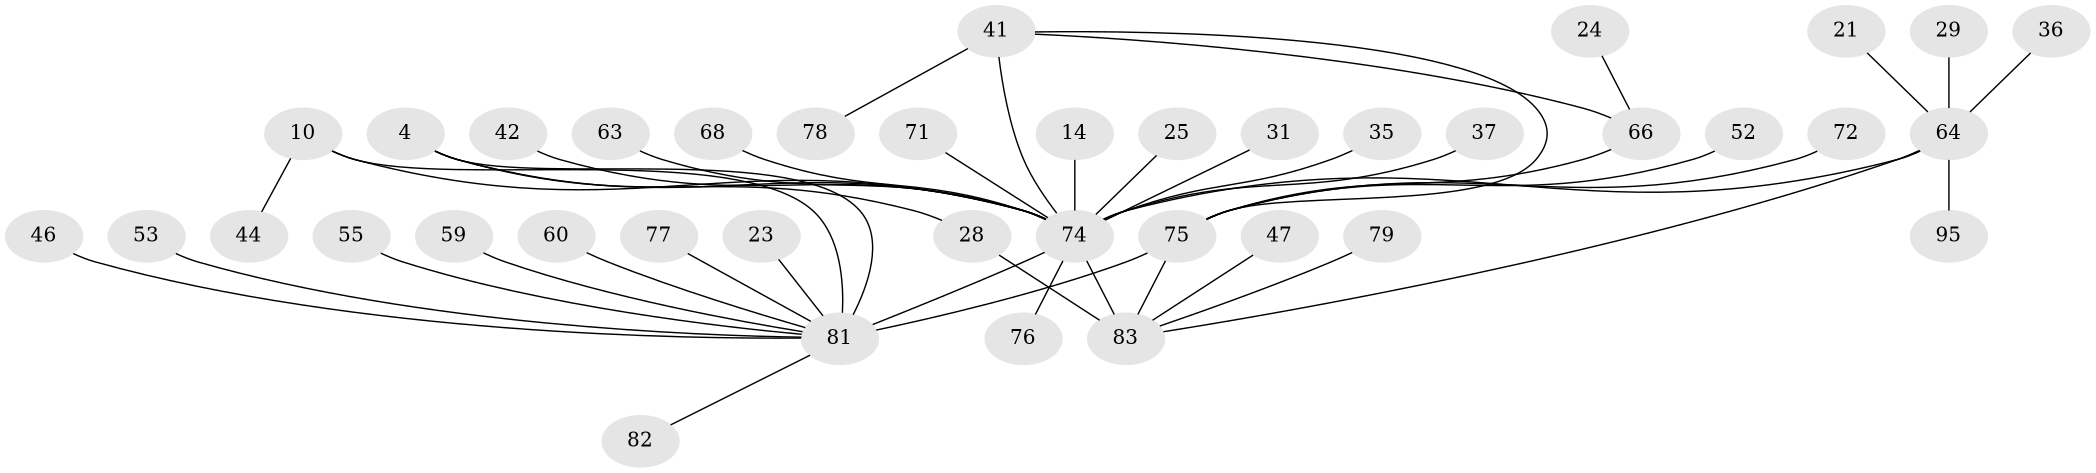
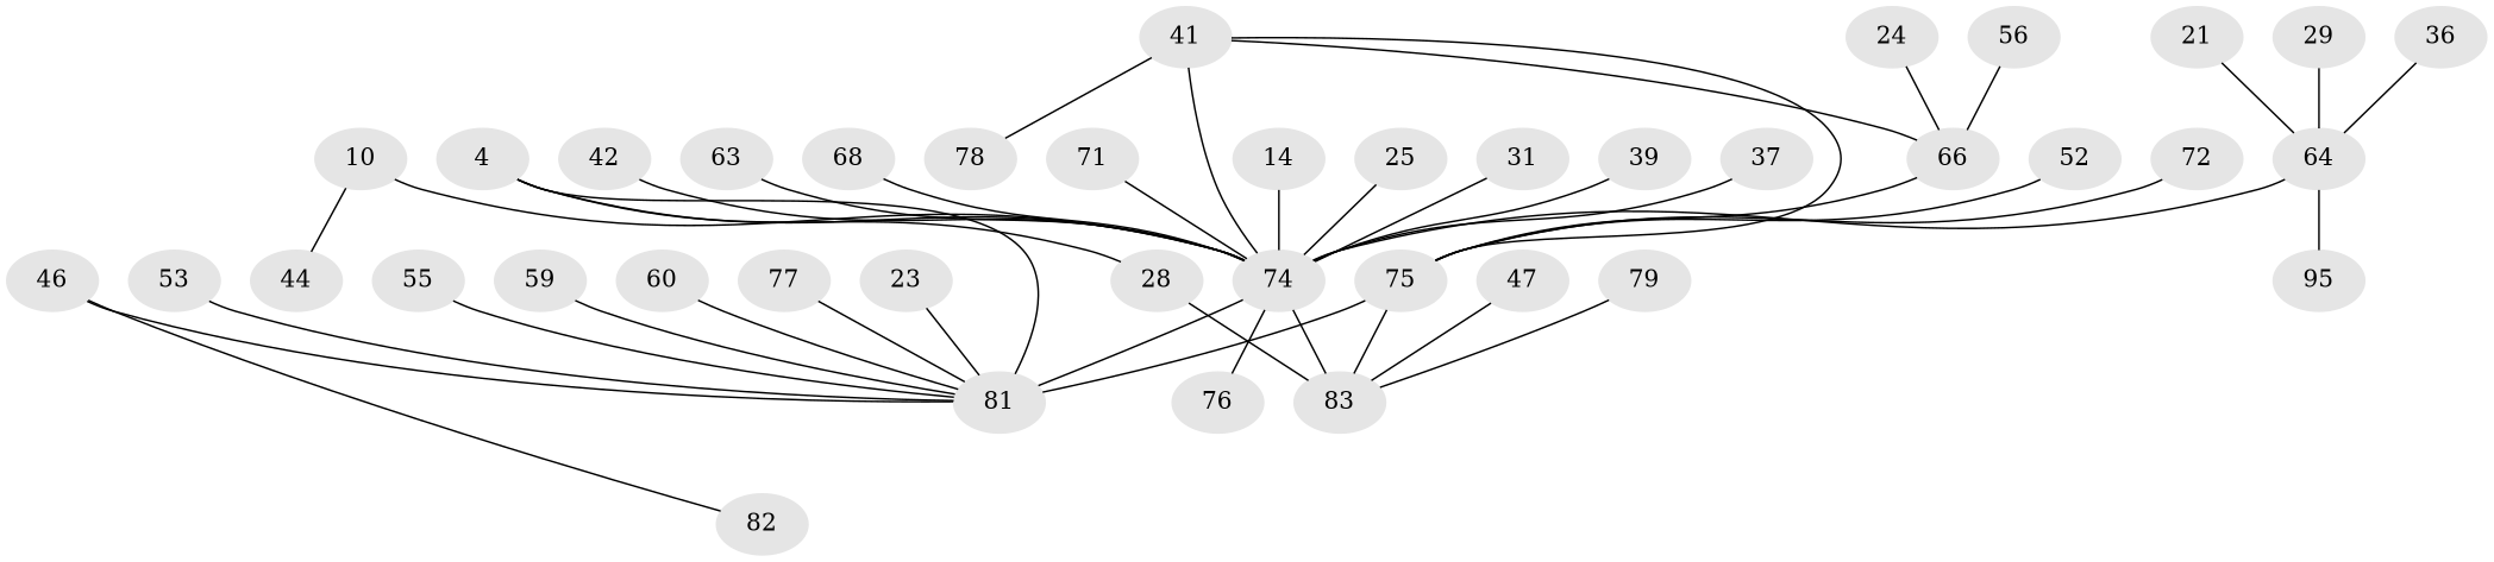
  graph {
    node [color=gray90 style=filled]
    4 [super="+3"]
    28
    74 [super="+73+7+20"]
    81 [super="+11+69+80"]
    83 [super="+51+50"]
    76
    82 [super="+40+62"]
    10 [super="+9"]
    44
    n10 [label=14 super="+17"]
    64 [super="+27+61+8"]
    n12 [label=95]
    21
    23
    66 [super="+16"]
    75 [super="+58+14+39"]
    24
    25
    29
    31
-   35
+   35 [label=39]
    36
    37
    41 [super="+13"]
    78 [super="+70"]
    42 [super="+34"]
    46
    47
    52
    53
    55
+   56
    59
    60
    63 [super="+32"]
    68
    71
    72 [super="+54"]
    77
    79 [super="+49"]
    4 -- 28
    4 -- 74
    4 -- 81
    28 -- 83 [weight=4]
    74 -- 81 [weight=2]
    74 -- 83
    74 -- 76
-   81 -- 82
+   46 -- 82
    10 -- 74
-   10 -- 81 [weight=4]
    10 -- 44
    n10 -- 74 [weight=5]
    64 -- 74 [weight=4]
-   64 -- 83
    64 -- n12
    21 -- 64
    23 -- 81
    66 -- 75 [weight=2]
    75 -- 81 [weight=3]
    75 -- 83
    24 -- 66
    25 -- 74 [weight=2]
    29 -- 64
    31 -- 74
    35 -- 74
    36 -- 64
    37 -- 74
    41 -- 74 [weight=3]
    41 -- 66 [weight=2]
    41 -- 75
    41 -- 78
    42 -- 74 [weight=2]
    46 -- 81
    47 -- 83
    52 -- 75
    53 -- 81
    55 -- 81
+   56 -- 66
    59 -- 81
    60 -- 81
    63 -- 74
    68 -- 74
    71 -- 74
    72 -- 75
    77 -- 81
    79 -- 83
  }
